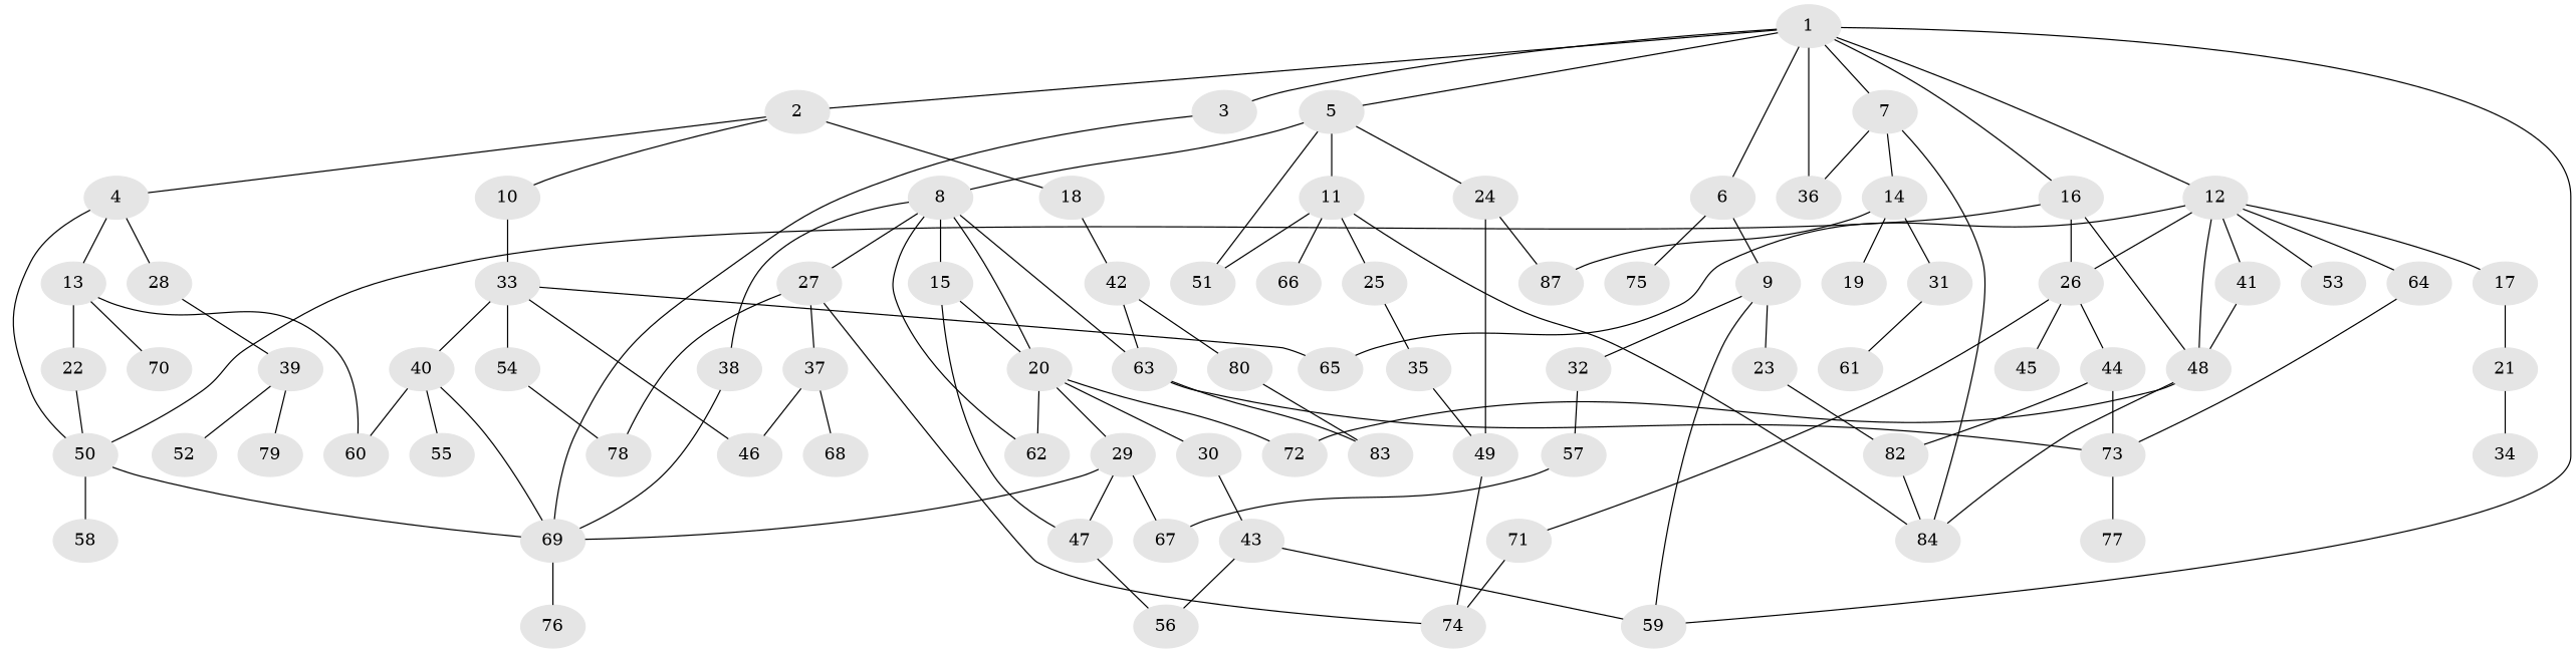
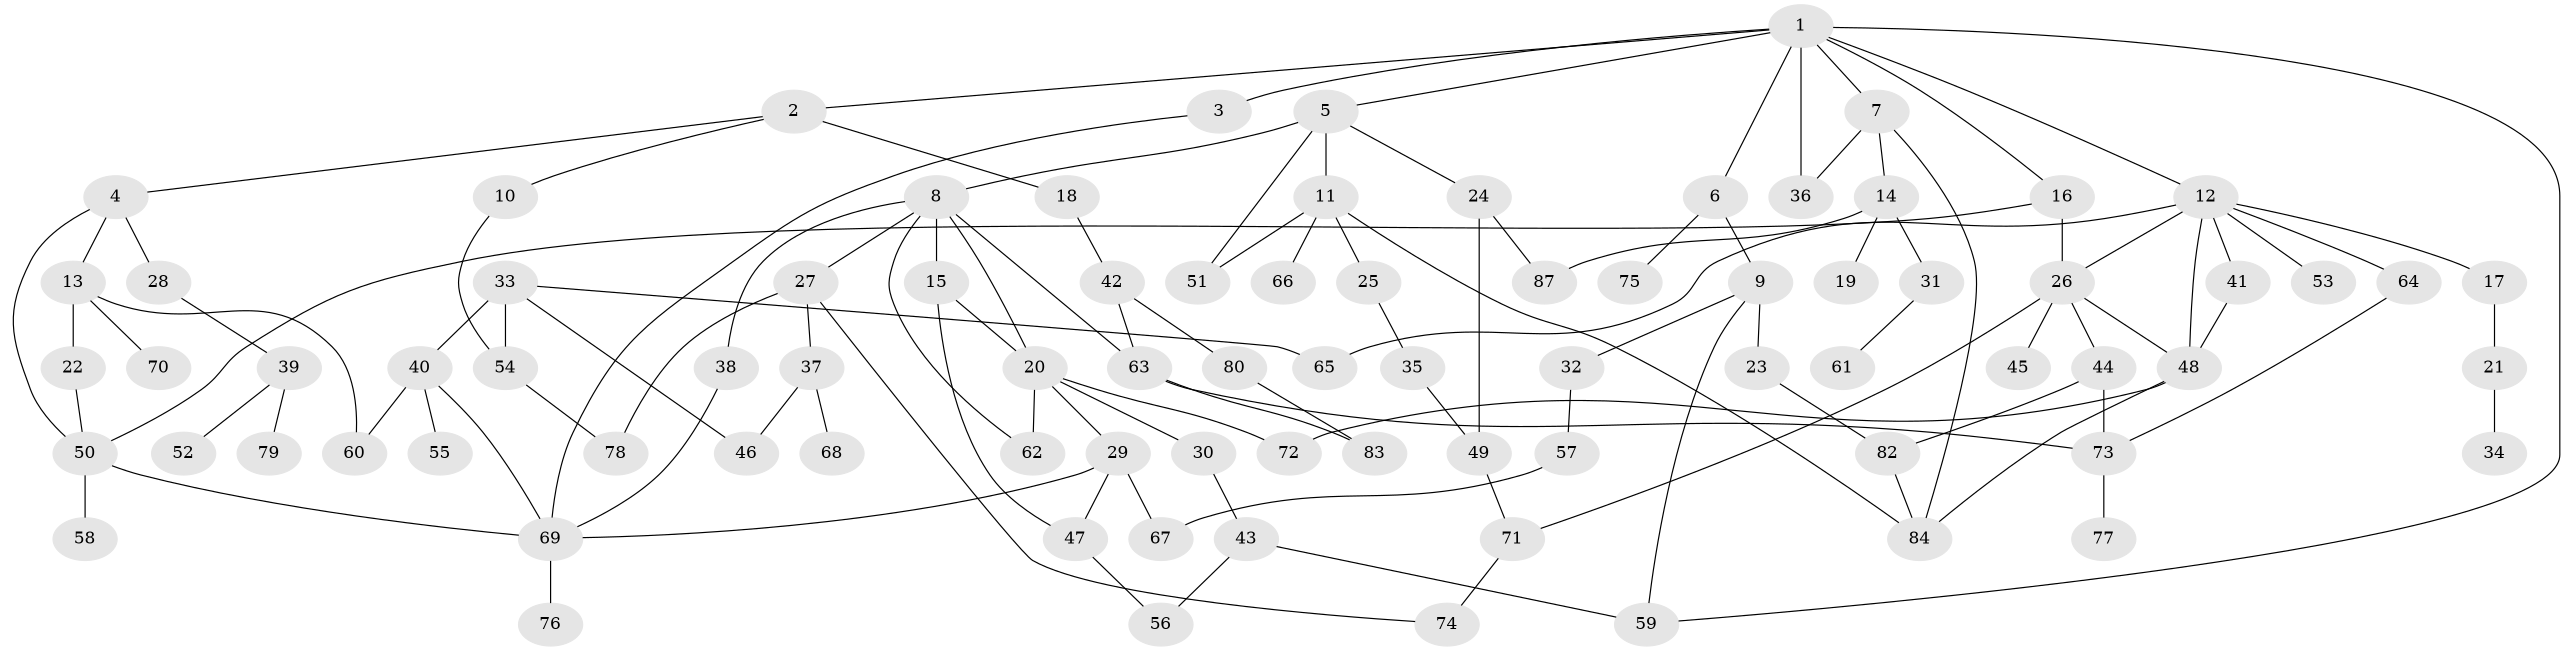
  graph {
    node [color=gray90 style=filled]
    1
    2
    3
    5
    6
    7
    12
    16
    36
    59
    4
    10
    18
    69
    8
    11
    24
    51
    9
    75
    14
    84
    17
    26
    41
    48
    53
    64
    65
    50
    13
    28
    33
    42
    76
    22
    60
    70
    39
    58
    15
    20
    27
    38
    62
    63
    25
    66
    n49 [label=87]
    49
    23
    32
    19
    31
    47
    29
    30
    72
    37
    74
    78
    83
    73
    82
    57
    40
    46
    54
    35
    21
    44
    45
    71
    61
    56
    34
    80
    67
    43
    68
    52
    79
    55
    77
    1 -- 2
    1 -- 3
    1 -- 5
    1 -- 6
    1 -- 7
    1 -- 12
    1 -- 16
    1 -- 36
    1 -- 59
    2 -- 4
    2 -- 10
    2 -- 18
    3 -- 69
    5 -- 8
    5 -- 11
    5 -- 24
    5 -- 51
    6 -- 9
    6 -- 75
    7 -- 36
    7 -- 14
    7 -- 84
    12 -- 17
    12 -- 26
    12 -- 41
    12 -- 48
    12 -- 53
    12 -- 64
    12 -- 65
    16 -- 26
-   16 -- 48
+   26 -- 48
    16 -- 50
    4 -- 50
    4 -- 13
    4 -- 28
-   10 -- 33
+   10 -- 54
    18 -- 42
    69 -- 76
    8 -- 15
    8 -- 20
    8 -- 27
    8 -- 38
    8 -- 62
    8 -- 63
    11 -- 51
    11 -- 84
    11 -- 25
    11 -- 66
    24 -- n49
    24 -- 49
    9 -- 59
    9 -- 23
    9 -- 32
    14 -- n49
    14 -- 19
    14 -- 31
    17 -- 21
    26 -- 44
    26 -- 45
    26 -- 71
    41 -- 48
    48 -- 84
    48 -- 72
    64 -- 73
    50 -- 69
    50 -- 58
    13 -- 22
    13 -- 60
    13 -- 70
    28 -- 39
    33 -- 65
    33 -- 40
    33 -- 46
    33 -- 54
    42 -- 63
    42 -- 80
    22 -- 50
    39 -- 52
    39 -- 79
    15 -- 20
    15 -- 47
    20 -- 62
    20 -- 29
    20 -- 30
    20 -- 72
    27 -- 37
    27 -- 74
    27 -- 78
    38 -- 69
    63 -- 83
    63 -- 73
    25 -- 35
-   49 -- 74
+   49 -- 71
    23 -- 82
    32 -- 57
    31 -- 61
    47 -- 56
    29 -- 69
    29 -- 47
    29 -- 67
    30 -- 43
    37 -- 46
    37 -- 68
    73 -- 77
    82 -- 84
    57 -- 67
    40 -- 69
    40 -- 60
    40 -- 55
    54 -- 78
    35 -- 49
    21 -- 34
    44 -- 73
    44 -- 82
    71 -- 74
    80 -- 83
    43 -- 59
    43 -- 56
  }
